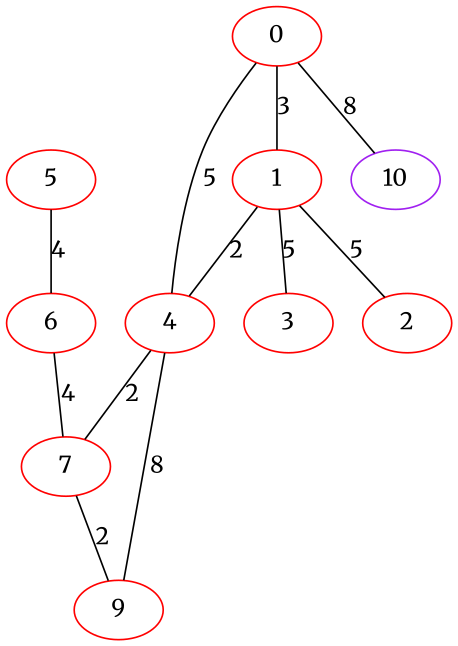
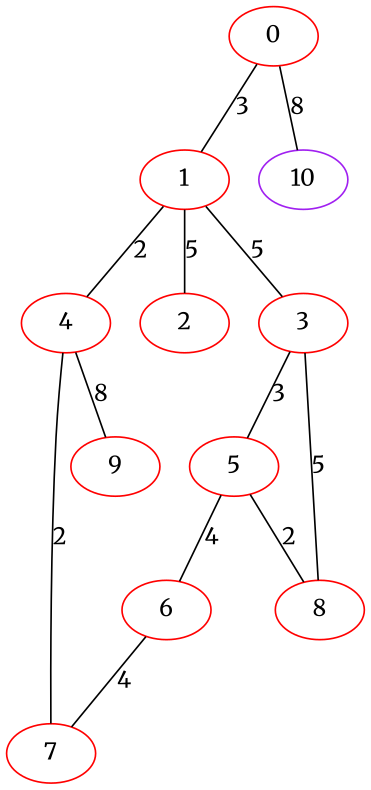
  graph {
    fontname=Merriweather
    node [color=red fontname=Merriweather weight=1]
    edge [fontname=Merriweather]
    0
    1
    4
    10 [color=purple weight=4]
    2
    3
    7
    9
    5
+   8
    6
    0 -- 1 [label=3]
-   0 -- 4 [label=5]
    0 -- 10 [label=8]
    1 -- 4 [label=2]
    1 -- 2 [label=5]
    1 -- 3 [label=5]
    4 -- 7 [label=2]
    4 -- 9 [label=8]
-   7 -- 9 [label=2]
+   3 -- 5 [label=3]
+   3 -- 8 [label=5]
+   5 -- 8 [label=2]
    5 -- 6 [label=4]
    6 -- 7 [label=4]
  }
